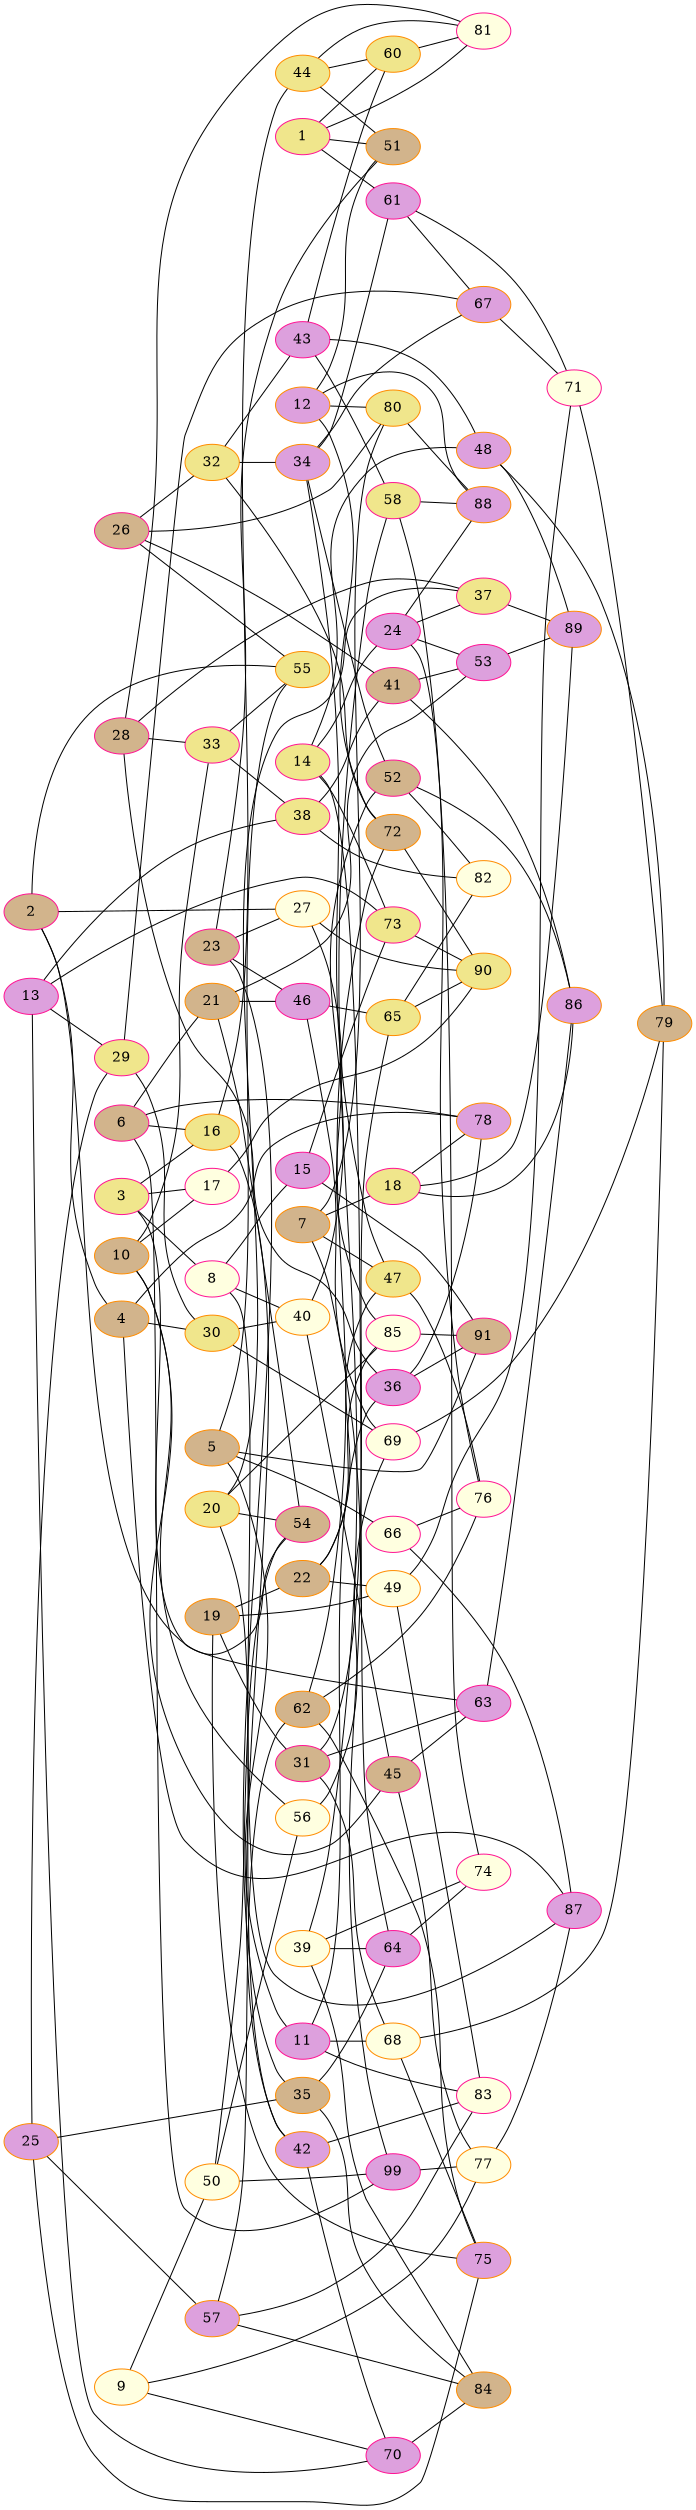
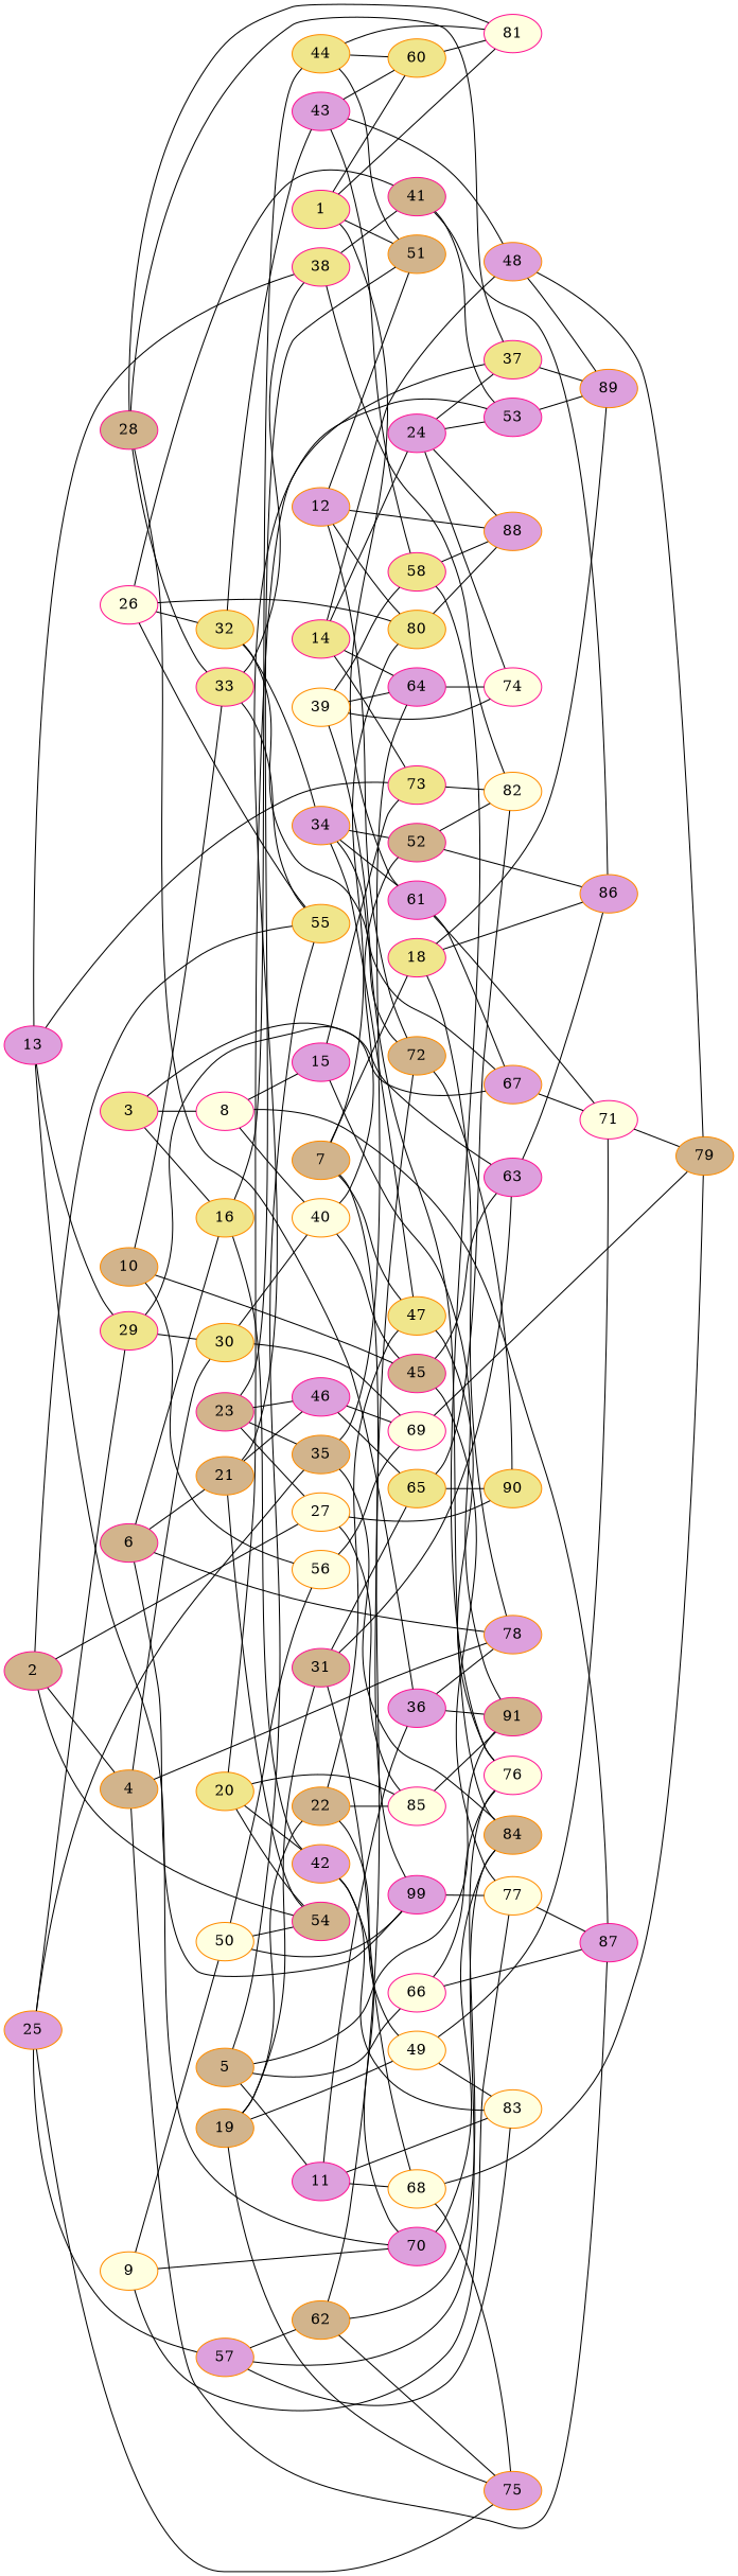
  graph {
    rankdir=LR
    node [color=darkorange fillcolor=plum style=filled]
    1 [color=deeppink fillcolor=khaki]
    51 [fillcolor=tan]
    60 [fillcolor=khaki]
    61 [color=deeppink]
    81 [color=deeppink fillcolor=lightyellow]
    67
    71 [color=deeppink fillcolor=lightyellow]
    2 [color=deeppink fillcolor=tan]
    4 [fillcolor=tan]
    27 [fillcolor=lightyellow]
    54 [color=deeppink fillcolor=tan]
    55 [fillcolor=khaki]
    30 [fillcolor=khaki]
    78
    87 [color=deeppink]
    90 [fillcolor=khaki]
    85 [color=deeppink fillcolor=lightyellow]
    3 [color=deeppink fillcolor=khaki]
    8 [color=deeppink fillcolor=lightyellow]
    16 [fillcolor=khaki]
-   17 [color=deeppink fillcolor=lightyellow]
    63 [color=deeppink]
    15 [color=deeppink]
    40 [fillcolor=lightyellow]
    42
    44 [fillcolor=khaki]
    86
    69 [color=deeppink fillcolor=lightyellow]
    5 [fillcolor=tan]
    11 [color=deeppink]
    66 [color=deeppink fillcolor=lightyellow]
    91 [color=deeppink fillcolor=tan]
    36 [color=deeppink]
    68 [fillcolor=lightyellow]
-   83 [color=deeppink fillcolor=lightyellow]
+   83 [fillcolor=lightyellow]
    76 [color=deeppink fillcolor=lightyellow]
    6 [color=deeppink fillcolor=tan]
    21 [fillcolor=tan]
    n39 [color=deeppink label=99]
    46 [color=deeppink]
    53 [color=deeppink]
    77 [fillcolor=lightyellow]
    7 [fillcolor=tan]
    18 [color=deeppink fillcolor=khaki]
    47 [fillcolor=khaki]
    80 [fillcolor=khaki]
    89
    88
    73 [color=deeppink fillcolor=khaki]
    45 [color=deeppink fillcolor=tan]
    52 [color=deeppink fillcolor=tan]
    9 [fillcolor=lightyellow]
    50 [fillcolor=lightyellow]
    70 [color=deeppink]
    56 [fillcolor=lightyellow]
    84 [fillcolor=tan]
    10 [fillcolor=tan]
    33 [color=deeppink fillcolor=khaki]
    38 [color=deeppink fillcolor=khaki]
    75
    79 [fillcolor=tan]
    12
    72 [fillcolor=tan]
    13 [color=deeppink]
    29 [color=deeppink fillcolor=khaki]
    41 [color=deeppink fillcolor=tan]
    82 [fillcolor=lightyellow]
    14 [color=deeppink fillcolor=khaki]
    24 [color=deeppink]
    48
    64 [color=deeppink]
    37 [color=deeppink fillcolor=khaki]
    74 [color=deeppink fillcolor=lightyellow]
    19 [fillcolor=tan]
    22 [fillcolor=tan]
    31 [color=deeppink fillcolor=tan]
    49 [fillcolor=lightyellow]
    65 [fillcolor=khaki]
    20 [fillcolor=khaki]
    23 [color=deeppink fillcolor=tan]
    35 [fillcolor=tan]
    25
    57
    62 [fillcolor=tan]
-   26 [color=deeppink fillcolor=tan]
+   26 [color=deeppink fillcolor=lightyellow]
    32 [fillcolor=khaki]
    34
    43 [color=deeppink]
    28 [color=deeppink fillcolor=tan]
    58 [color=deeppink fillcolor=khaki]
    39 [fillcolor=lightyellow]
    1 -- 51
    1 -- 60
    1 -- 61
    1 -- 81
    60 -- 81
    61 -- 67
    61 -- 71
    67 -- 71
    71 -- 79
    2 -- 4
    2 -- 27
    2 -- 54
    2 -- 55
    4 -- 30
    4 -- 78
    4 -- 87
    27 -- 90
    27 -- 85
    30 -- 40
    30 -- 69
    85 -- 91
    3 -- 8
    3 -- 16
-   3 -- 17
    3 -- 63
    8 -- 87
    8 -- 15
    8 -- 40
    16 -- 42
    16 -- 44
-   17 -- 90
    63 -- 86
    15 -- 91
    15 -- 73
    40 -- 45
    40 -- 52
    42 -- 83
    42 -- 70
    44 -- 51
    44 -- 60
    44 -- 81
    69 -- 79
    5 -- 55
    5 -- 11
    5 -- 66
    5 -- 91
    11 -- 36
    11 -- 68
    11 -- 83
    66 -- 87
    66 -- 76
    36 -- 78
    36 -- 91
    68 -- 75
    68 -- 79
    6 -- 78
    6 -- 16
    6 -- 21
    6 -- n39
    21 -- 54
    21 -- 46
    21 -- 53
    n39 -- 77
    46 -- 69
    46 -- 65
    53 -- 89
    77 -- 87
    7 -- n39
    7 -- 18
    7 -- 47
    7 -- 80
    18 -- 78
    18 -- 86
    18 -- 89
    47 -- 76
    80 -- 88
-   73 -- 90
+   73 -- 82
    45 -- 63
    45 -- 77
    52 -- 86
    52 -- 82
    9 -- 77
    9 -- 50
    9 -- 70
    50 -- 54
    50 -- n39
    50 -- 56
    70 -- 84
    56 -- 69
-   10 -- 17
    10 -- 45
    10 -- 56
    10 -- 33
    33 -- 55
    33 -- 38
    38 -- 41
    38 -- 82
    12 -- 51
    12 -- 80
    12 -- 88
    12 -- 72
    72 -- 90
    13 -- 73
    13 -- 70
    13 -- 38
    13 -- 29
    29 -- 67
    29 -- 30
    41 -- 86
    41 -- 53
    14 -- 73
    14 -- 24
    14 -- 48
    14 -- 64
    24 -- 53
    24 -- 88
    24 -- 37
    24 -- 74
    48 -- 89
    48 -- 79
    64 -- 74
    37 -- 89
    19 -- 75
    19 -- 22
    19 -- 31
    19 -- 49
    22 -- 85
    22 -- 47
    22 -- 49
    31 -- 63
    31 -- 68
    31 -- 65
    49 -- 71
    49 -- 83
    65 -- 90
    65 -- 82
    20 -- 54
    20 -- 85
    20 -- 42
    20 -- 37
    23 -- 51
    23 -- 27
    23 -- 46
    23 -- 35
    35 -- 84
    35 -- 64
    25 -- 75
    25 -- 29
    25 -- 35
    25 -- 57
    57 -- 83
    57 -- 84
    57 -- 62
    62 -- 76
    62 -- 75
    62 -- 72
    26 -- 55
    26 -- 80
    26 -- 41
    26 -- 32
    32 -- 72
    32 -- 34
    32 -- 43
    34 -- 61
    34 -- 67
    34 -- 47
    34 -- 52
    43 -- 60
    43 -- 48
    43 -- 58
    28 -- 81
    28 -- 36
    28 -- 33
    28 -- 37
    58 -- 76
    58 -- 88
    39 -- 84
    39 -- 64
    39 -- 74
    39 -- 58
  }
